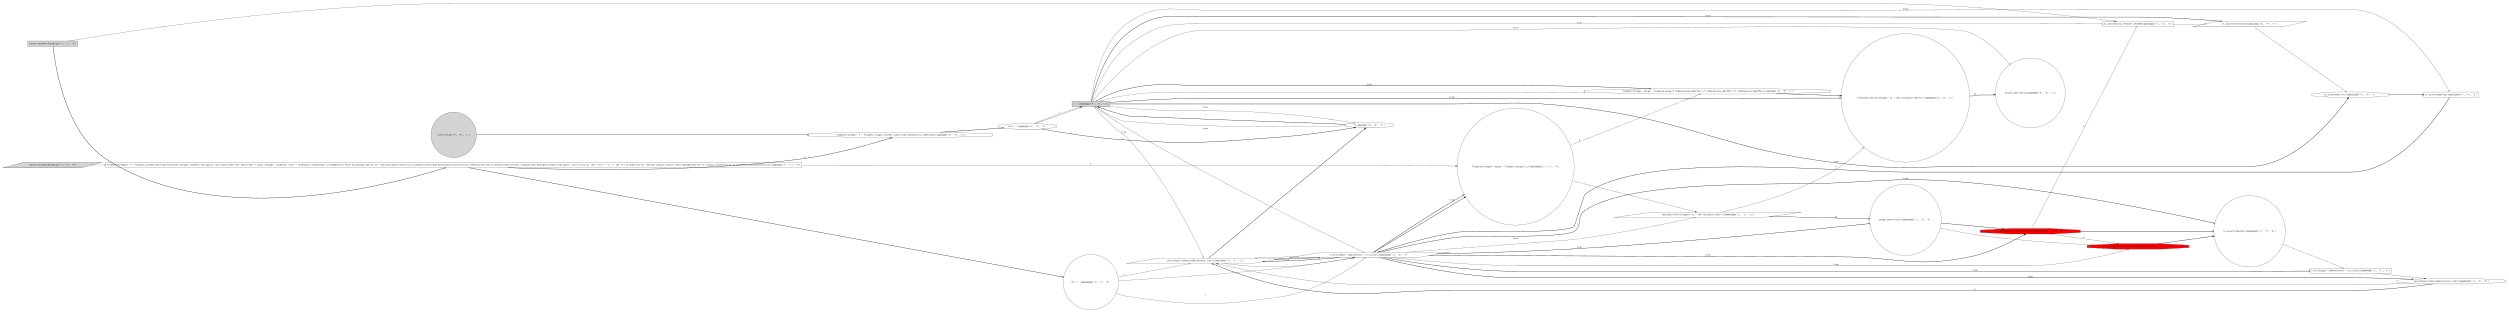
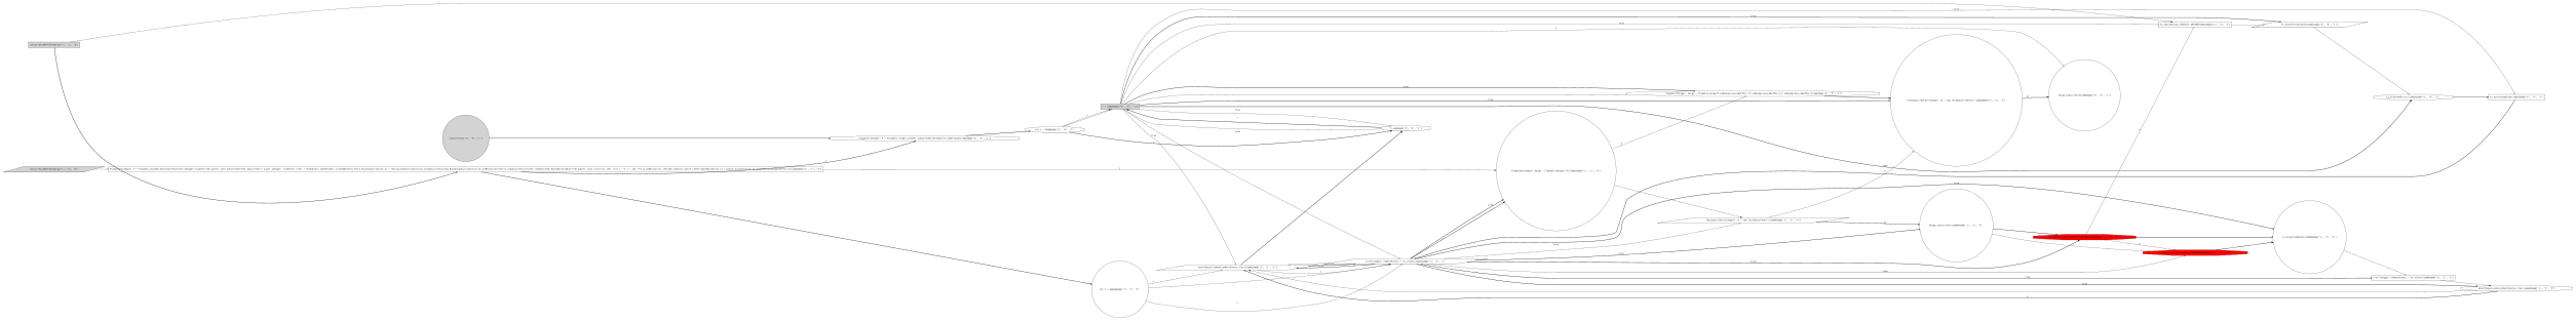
  digraph {
    fontname="Source Code Pro"
    rankdir=LR
    node [fillcolor=white fontname="Source Code Pro" shape=octagon style=filled]
    edge [arrowhead=odot fontname="Source Code Pro" style=solid]
    n1 [label="TestSubscriberEx<Integer> ts = new TestSubscriberEx<>()@@@8@@@['0', '0', '1']" shape=circle]
    n2 [label="merge.subscribe(ts)@@@9@@@['0', '0', '1']" shape=circle]
    n3 [label="Flowable<Integer> f = Flowable.unsafeCreate(new Publisher<Integer>(){@Override public void subscribe(final Subscriber<? super Integer> s){Worker inner = Schedulers.newThread().createWorker()final AsyncSubscription as = new AsyncSubscription()as.setSubscription(new BooleanSubscription())as.setResource(inner)s.onSubscribe(as)inner.schedule(new Runnable(){@Override public void run(){try {for (int i = 0 i < 100 i++){s.onNext(1)try {Thread.sleep(1)}catch (InterruptedException e) }}catch (Exception e) as.dispose()s.onComplete()}})}})@@@3@@@['1', '1', '0']" shape=box]
    n4 [label="Flowable<Integer> merge = Flowable.merge(f,f,f)@@@39@@@['1', '1', '0']" shape=circle]
    n5 [label="int i = 0@@@36@@@['1', '1', '0']" shape=circle]
    n6 [label="Flowable<Integer> f = Flowable.range(1,10000).subscribeOn(Schedulers.newThread())@@@3@@@['0', '0', '1']"]
    n7 [label="TestSubscriber<Integer> ts = new TestSubscriber<>()@@@40@@@['1', '1', '0']" shape=parallelogram]
    n8 [label="Flowable<Integer> merge = Flowable.merge(f.onBackpressureBuffer(),f.onBackpressureBuffer(),f.onBackpressureBuffer())@@@7@@@['0', '0', '1']"]
    n9 [label="assertEquals(30000,onNextEvents.size())@@@15@@@['1', '1', '1']" shape=parallelogram]
    n10 [label="List<Integer> onNextEvents = ts.values()@@@14@@@['1', '1', '1']" shape=parallelogram]
    n11 [label="int i = 0@@@4@@@['0', '0', '1']"]
    n12 [label="assertEquals(300,onNextEvents.size())@@@45@@@['1', '1', '0']"]
    n13 [label="i++@@@6@@@['0', '0', '1']"]
    n14 [fillcolor=red label="ts.awaitDone(5,TimeUnit.SECONDS)@@@42@@@['1', '0', '0']"]
    n15 [fillcolor=red label="ts.awaitDone(10,TimeUnit.SECONDS)@@@42@@@['0', '1', '0']"]
    n16 [label="ts.assertComplete()@@@43@@@['1', '1', '0']" shape=circle]
    n17 [label="ts.awaitDone(3,TimeUnit.SECONDS)@@@10@@@['0', '0', '1']" shape=box]
    n18 [label="List<Integer> onNextEvents = ts.values()@@@44@@@['1', '1', '0']" shape=box]
    n19 [label="ts.assertTerminated()@@@11@@@['0', '0', '1']" shape=parallelogram]
    n20 [label="ts.assertNoErrors()@@@12@@@['0', '0', '1']"]
    n21 [label="ts.assertComplete()@@@13@@@['0', '0', '1']" shape=box]
    n22 [fillcolor=lightgray label="concurrencyWithSleeping['0', '1', '0']" shape=box]
    n23 [label="merge.subscribe(ts)@@@41@@@['1', '1', '0']" shape=circle]
    n24 [fillcolor=lightgray label="i < 10@@@5@@@['0', '0', '1']" shape=box]
    n25 [fillcolor=lightgray label="concurrencyWithSleeping['1', '0', '0']" shape=parallelogram]
    n26 [fillcolor=lightgray label="concurrency['0', '0', '1']" shape=circle]
    n1 -> n2 [arrowhead=normal label=ts]
    n1 -> n2 [arrowhead=onormal]
    n3 -> n4 [arrowhead=normal label=f]
    n3 -> n5 [arrowhead=onormal style=bold]
    n3 -> n6 [arrowhead=onormal label=0 style=bold]
    n4 -> n7 [arrowhead=normal]
    n4 -> n8 [label=0]
    n5 -> n9 [label=i]
    n5 -> n10 [label=i]
    n5 -> n10 [arrowhead=onormal]
    n6 -> n11 [style=bold]
    n7 -> n1 [arrowhead=onormal label=0]
    n7 -> n23 [arrowhead=onormal]
    n7 -> n23 [arrowhead=onormal label=ts]
    n8 -> n1 [arrowhead=normal style=bold]
    n9 -> n10 [arrowhead=normal label=i]
    n9 -> n10 [style=bold]
    n9 -> n13 [arrowhead=normal style=bold]
    n10 -> n4 [arrowhead=normal style=bold]
    n10 -> n4 [arrowhead=onormal label=true style=bold]
    n10 -> n7 [label=true]
    n10 -> n9 [arrowhead=onormal label=true style=bold]
    n10 -> n9 [arrowhead=onormal]
    n10 -> n12 [label=true style=bold]
    n10 -> n14 [arrowhead=normal label=true style=bold]
    n10 -> n15 [arrowhead=onormal label=true]
    n10 -> n16 [label=true style=bold]
    n10 -> n18 [label=true style=bold]
    n10 -> n23 [label=true style=bold]
    n11 -> n13 [arrowhead=normal label=i style=bold]
    n11 -> n24 [arrowhead=onormal]
    n11 -> n24 [arrowhead=normal label=i]
    n12 -> n9 [label=0 style=bold]
    n12 -> n9 [arrowhead=normal]
    n13 -> n24
    n13 -> n24 [arrowhead=normal label=i style=bold]
    n14 -> n15 [arrowhead=onormal label=0]
    n14 -> n16 [style=bold]
    n14 -> n17 [label=0]
    n15 -> n16 [arrowhead=normal style=bold]
    n16 -> n18
    n17 -> n19 [arrowhead=onormal]
    n18 -> n12 [arrowhead=normal]
    n19 -> n20
    n20 -> n21 [arrowhead=onormal style=bold]
    n21 -> n10 [arrowhead=onormal style=bold]
    n22 -> n3 [style=bold]
    n22 -> n17 [arrowhead=normal]
    n23 -> n14 [style=bold]
    n23 -> n15
    n24 -> n1 [arrowhead=onormal label=true style=bold]
-   n24 -> n2 [label=true]
+   n24 -> n2 [label=f]
    n24 -> n8 [label=true style=bold]
    n24 -> n8
    n24 -> n9 [arrowhead=onormal label=true]
    n24 -> n10 [label=true]
    n24 -> n13 [arrowhead=onormal label=true]
    n24 -> n17 [label=true]
    n24 -> n19 [label=true style=bold]
    n24 -> n20 [arrowhead=normal label=true style=bold]
    n24 -> n21 [arrowhead=onormal label=true]
    n25 -> n3 [arrowhead=onormal]
    n26 -> n6 [style=bold]
  }
